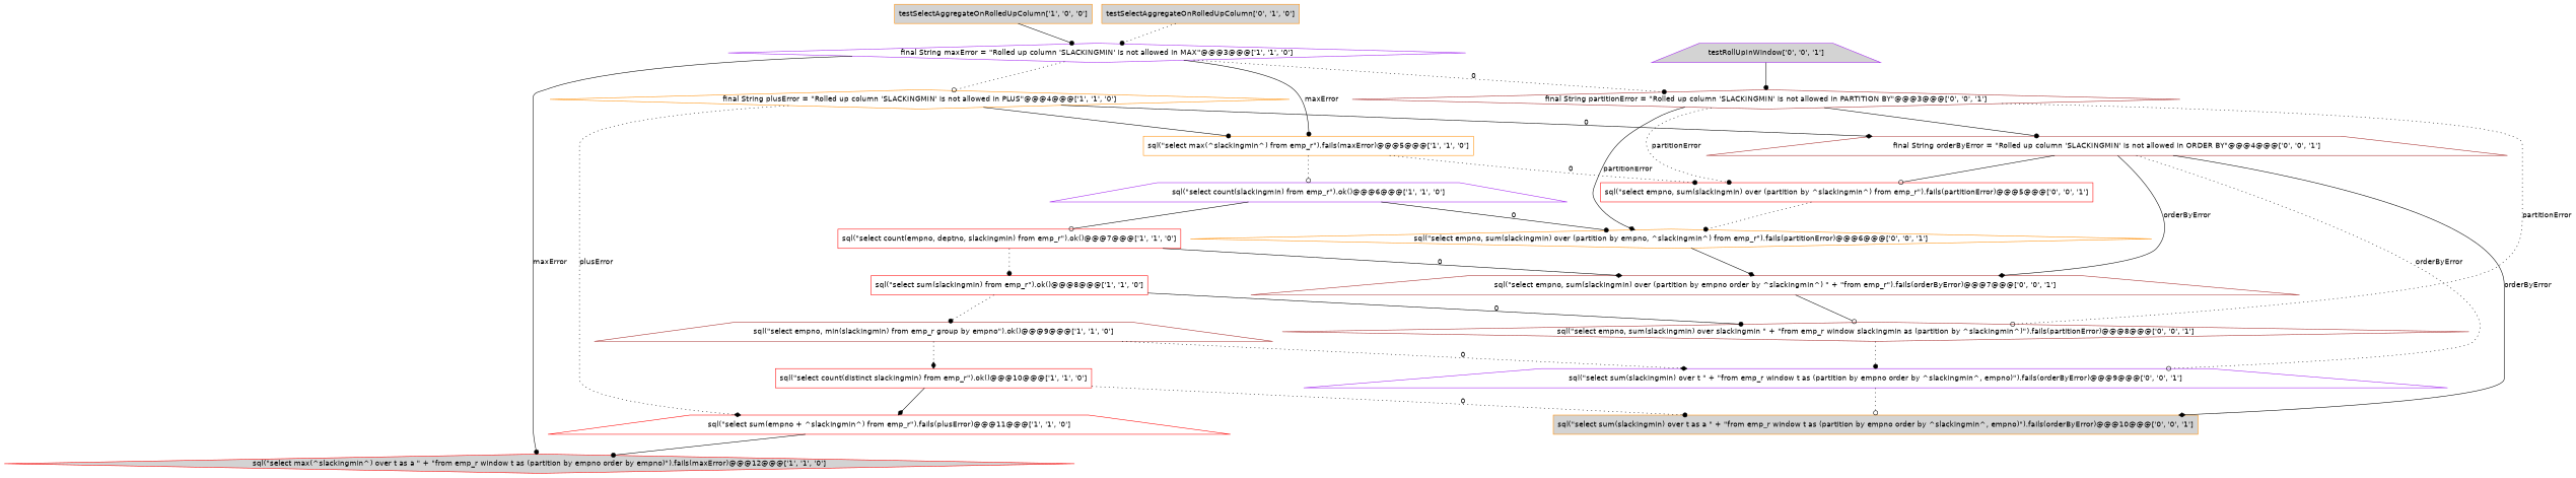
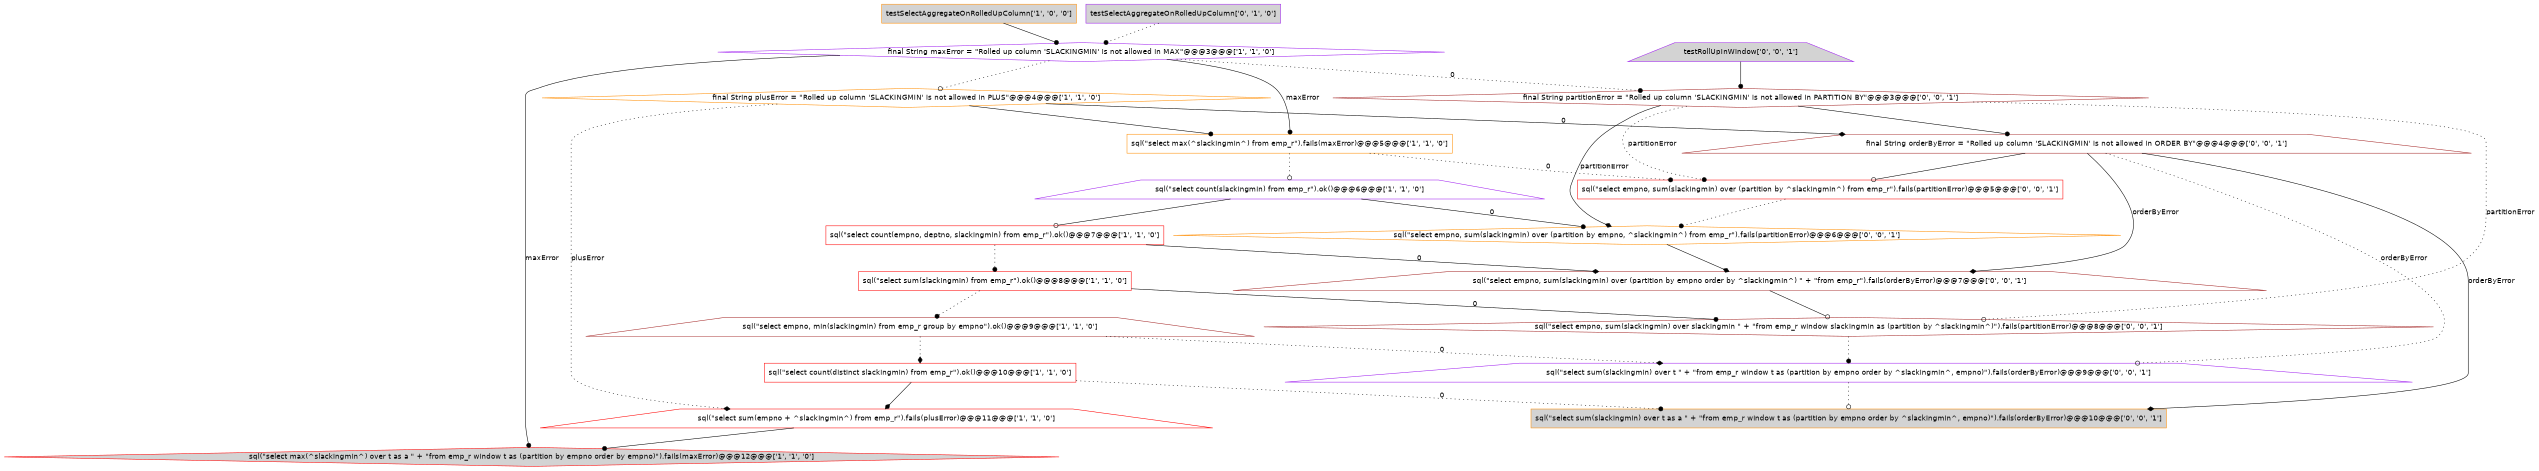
  digraph {
    fontname="DejaVu Sans"
    node [fillcolor=white shape=box style=filled color=darkorange fontname="DejaVu Sans"]
    edge [style=solid arrowhead=dot fontname="DejaVu Sans"]
    n1 [label="final String plusError = \"Rolled up column 'SLACKINGMIN' is not allowed in PLUS\"@@@4@@@['1', '1', '0']" shape=diamond]
    n2 [label="sql(\"select sum(empno + ^slackingmin^) from emp_r\").fails(plusError)@@@11@@@['1', '1', '0']" shape=trapezium color=red]
    n3 [label="sql(\"select max(^slackingmin^) from emp_r\").fails(maxError)@@@5@@@['1', '1', '0']"]
    n4 [label="final String orderByError = \"Rolled up column 'SLACKINGMIN' is not allowed in ORDER BY\"@@@4@@@['0', '0', '1']" shape=trapezium color=brown]
    n5 [fillcolor=lightgray label="testSelectAggregateOnRolledUpColumn['1', '0', '0']"]
    n6 [label="final String maxError = \"Rolled up column 'SLACKINGMIN' is not allowed in MAX\"@@@3@@@['1', '1', '0']" shape=diamond color=purple]
    n7 [label="sql(\"select sum(slackingmin) over t \" + \"from emp_r window t as (partition by empno order by ^slackingmin^, empno)\").fails(orderByError)@@@9@@@['0', '0', '1']" shape=trapezium color=purple]
    n8 [fillcolor=lightgray label="sql(\"select sum(slackingmin) over t as a \" + \"from emp_r window t as (partition by empno order by ^slackingmin^, empno)\").fails(orderByError)@@@10@@@['0', '0', '1']"]
    n9 [fillcolor=lightgray label="testRollUpInWindow['0', '0', '1']" shape=trapezium color=purple]
    n10 [label="final String partitionError = \"Rolled up column 'SLACKINGMIN' is not allowed in PARTITION BY\"@@@3@@@['0', '0', '1']" shape=diamond color=brown]
    n11 [fillcolor=lightgray label="sql(\"select max(^slackingmin^) over t as a \" + \"from emp_r window t as (partition by empno order by empno)\").fails(maxError)@@@12@@@['1', '1', '0']" shape=diamond color=red]
    n12 [label="sql(\"select count(distinct slackingmin) from emp_r\").ok()@@@10@@@['1', '1', '0']" color=red]
    n13 [label="sql(\"select count(slackingmin) from emp_r\").ok()@@@6@@@['1', '1', '0']" shape=trapezium color=purple]
    n14 [label="sql(\"select count(empno, deptno, slackingmin) from emp_r\").ok()@@@7@@@['1', '1', '0']" color=red]
    n15 [label="sql(\"select empno, sum(slackingmin) over (partition by empno, ^slackingmin^) from emp_r\").fails(partitionError)@@@6@@@['0', '0', '1']" shape=diamond]
    n16 [label="sql(\"select empno, sum(slackingmin) over (partition by ^slackingmin^) from emp_r\").fails(partitionError)@@@5@@@['0', '0', '1']" color=red]
    n17 [label="sql(\"select empno, sum(slackingmin) over (partition by empno order by ^slackingmin^) \" + \"from emp_r\").fails(orderByError)@@@7@@@['0', '0', '1']" shape=trapezium color=brown]
    n18 [label="sql(\"select empno, sum(slackingmin) over slackingmin \" + \"from emp_r window slackingmin as (partition by ^slackingmin^)\").fails(partitionError)@@@8@@@['0', '0', '1']" shape=diamond color=brown]
    n19 [label="sql(\"select sum(slackingmin) from emp_r\").ok()@@@8@@@['1', '1', '0']" color=red]
    n20 [label="sql(\"select empno, min(slackingmin) from emp_r group by empno\").ok()@@@9@@@['1', '1', '0']" shape=trapezium color=brown]
-   n21 [fillcolor=lightgray label="testSelectAggregateOnRolledUpColumn['0', '1', '0']"]
+   n21 [fillcolor=lightgray label="testSelectAggregateOnRolledUpColumn['0', '1', '0']" color=purple]
    n1 -> n2 [label=plusError style=dotted arrowhead=diamond]
    n1 -> n3
    n1 -> n4 [label=0 arrowhead=diamond]
    n2 -> n11
    n3 -> n13 [style=dotted arrowhead=odot]
    n3 -> n16 [label=0 style=dotted]
    n4 -> n7 [label=orderByError style=dotted arrowhead=odot]
    n4 -> n8 [label=orderByError arrowhead=diamond]
    n4 -> n16 [arrowhead=odot]
    n4 -> n17 [label=orderByError arrowhead=diamond]
    n5 -> n6
    n6 -> n1 [style=dotted arrowhead=odot]
    n6 -> n3 [label=maxError]
    n6 -> n10 [label=0 style=dotted]
    n6 -> n11 [label=maxError]
    n7 -> n8 [style=dotted arrowhead=odot]
    n9 -> n10
    n10 -> n4
    n10 -> n15 [label=partitionError arrowhead=diamond]
    n10 -> n16 [label=partitionError style=dotted]
    n10 -> n18 [label=partitionError style=dotted arrowhead=odot]
    n12 -> n2 [arrowhead=diamond]
    n12 -> n8 [label=0 style=dotted]
    n13 -> n14 [arrowhead=odot]
    n13 -> n15 [label=0]
    n14 -> n17 [label=0 arrowhead=diamond]
    n14 -> n19 [style=dotted]
    n15 -> n17 [arrowhead=diamond]
    n16 -> n15 [style=dotted]
    n17 -> n18 [arrowhead=odot]
    n18 -> n7 [style=dotted]
    n19 -> n18 [label=0]
    n19 -> n20 [style=dotted]
    n20 -> n7 [label=0 style=dotted arrowhead=diamond]
    n20 -> n12 [style=dotted arrowhead=diamond]
    n21 -> n6 [style=dotted]
  }
